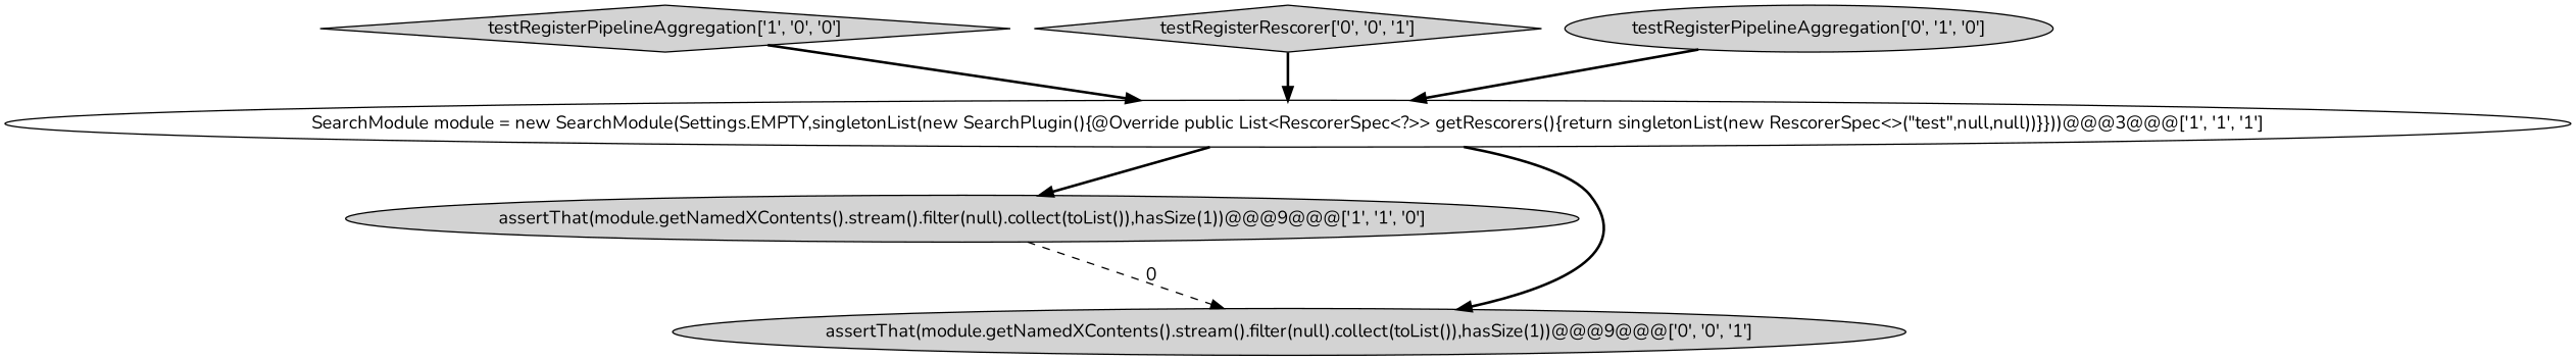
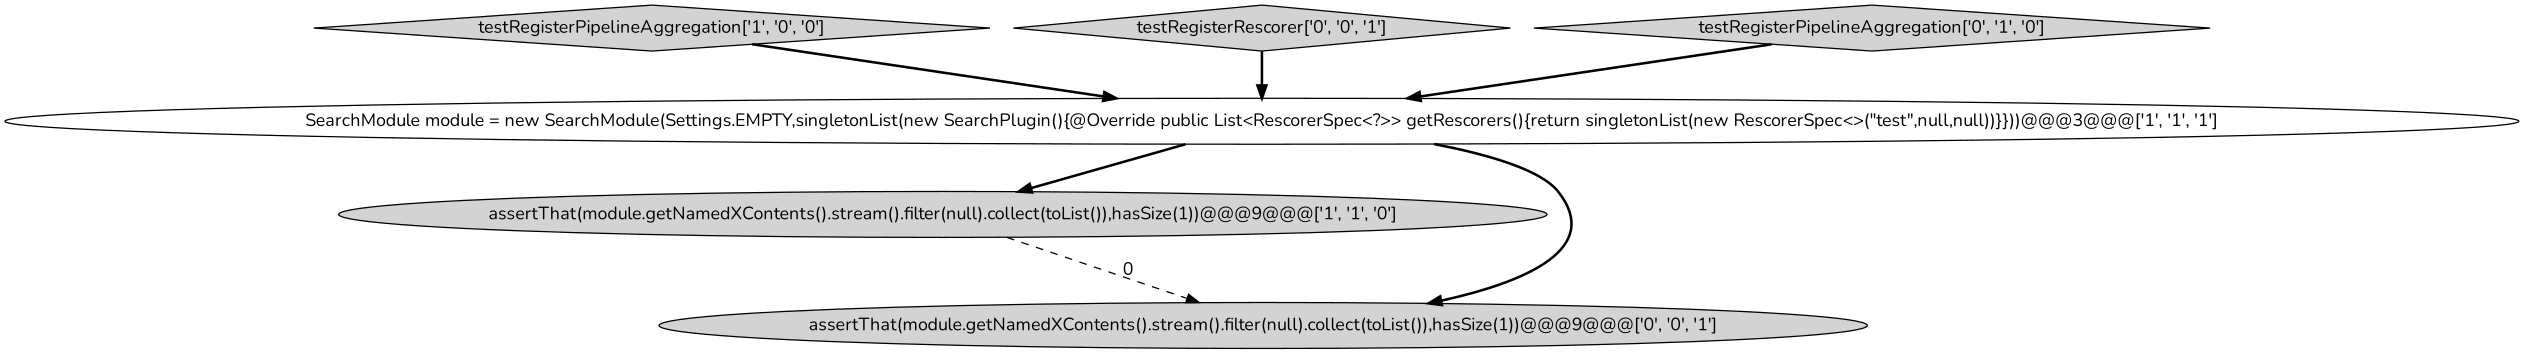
  digraph {
    fontname=Nunito
    node [fillcolor=lightgray shape=diamond style=filled fontname=Nunito]
    edge [style=bold fontname=Nunito]
    n1 [label="testRegisterPipelineAggregation['1', '0', '0']"]
    n2 [fillcolor=white label="SearchModule module = new SearchModule(Settings.EMPTY,singletonList(new SearchPlugin(){@Override public List<RescorerSpec<?>> getRescorers(){return singletonList(new RescorerSpec<>(\"test\",null,null))}}))@@@3@@@['1', '1', '1']" shape=ellipse]
    n3 [label="testRegisterRescorer['0', '0', '1']"]
    n4 [label="assertThat(module.getNamedXContents().stream().filter(null).collect(toList()),hasSize(1))@@@9@@@['1', '1', '0']" shape=ellipse]
    n5 [label="assertThat(module.getNamedXContents().stream().filter(null).collect(toList()),hasSize(1))@@@9@@@['0', '0', '1']" shape=ellipse]
-   n6 [label="testRegisterPipelineAggregation['0', '1', '0']" shape=ellipse]
+   n6 [label="testRegisterPipelineAggregation['0', '1', '0']"]
    n1 -> n2
    n2 -> n4
    n2 -> n5
    n3 -> n2
    n4 -> n5 [label=0 style=dashed]
    n6 -> n2
  }
